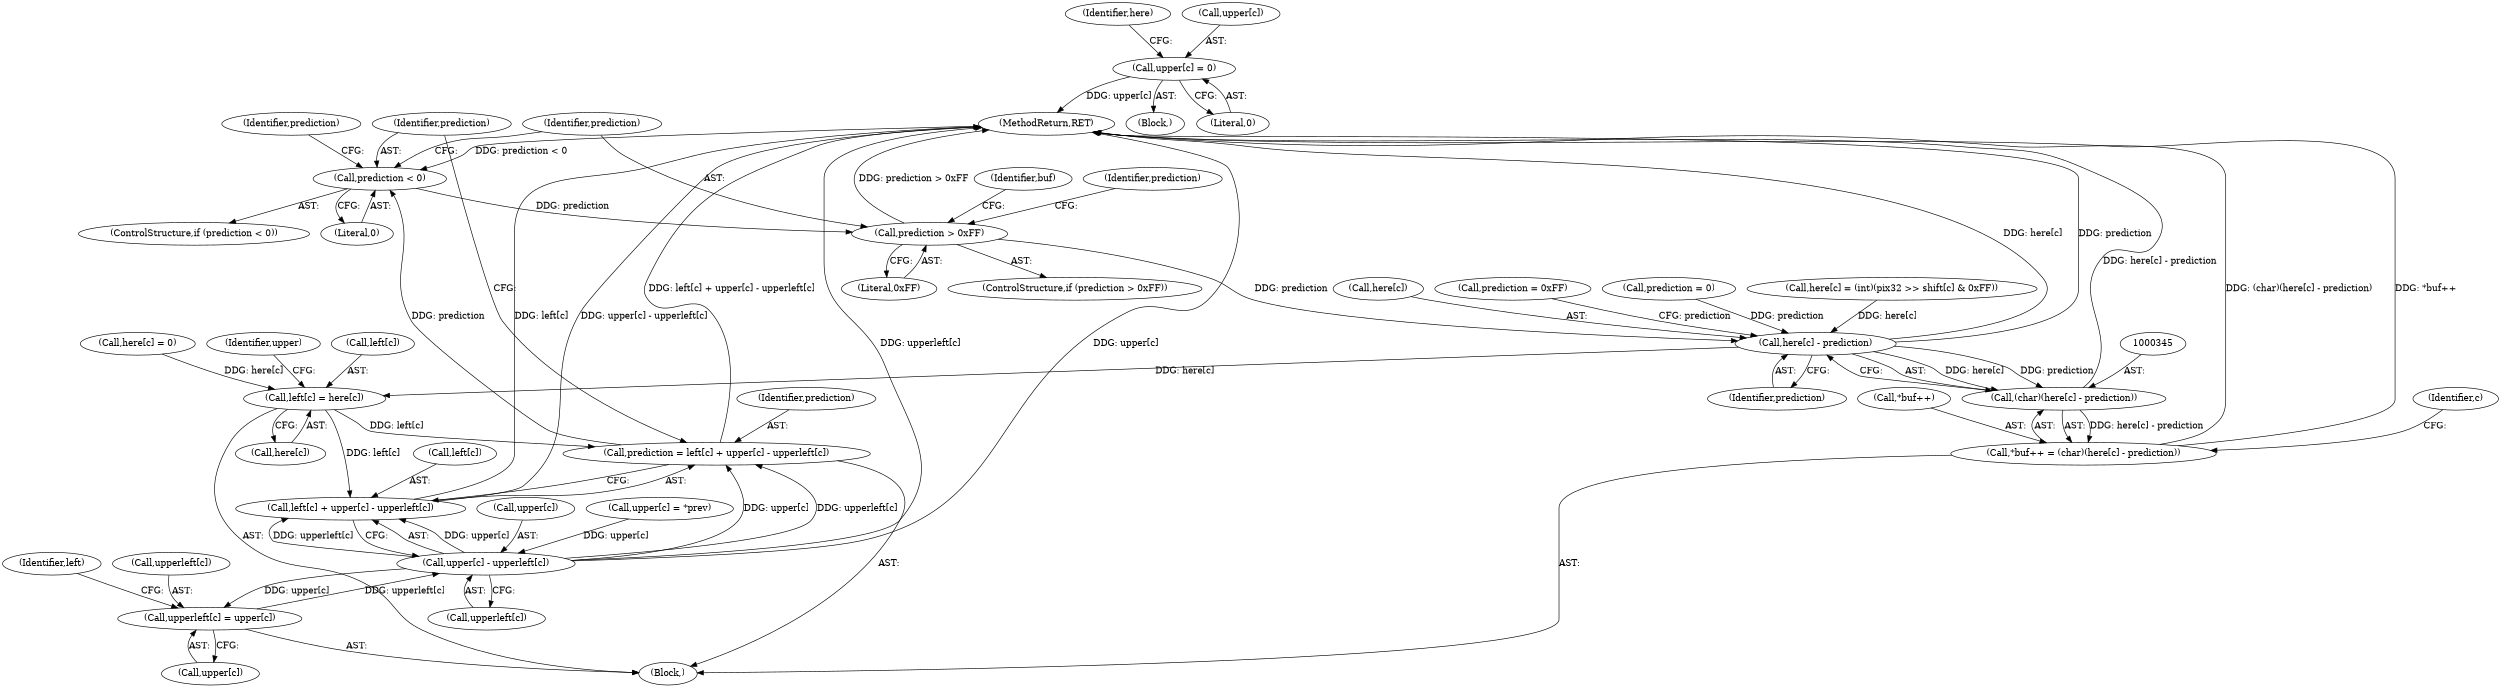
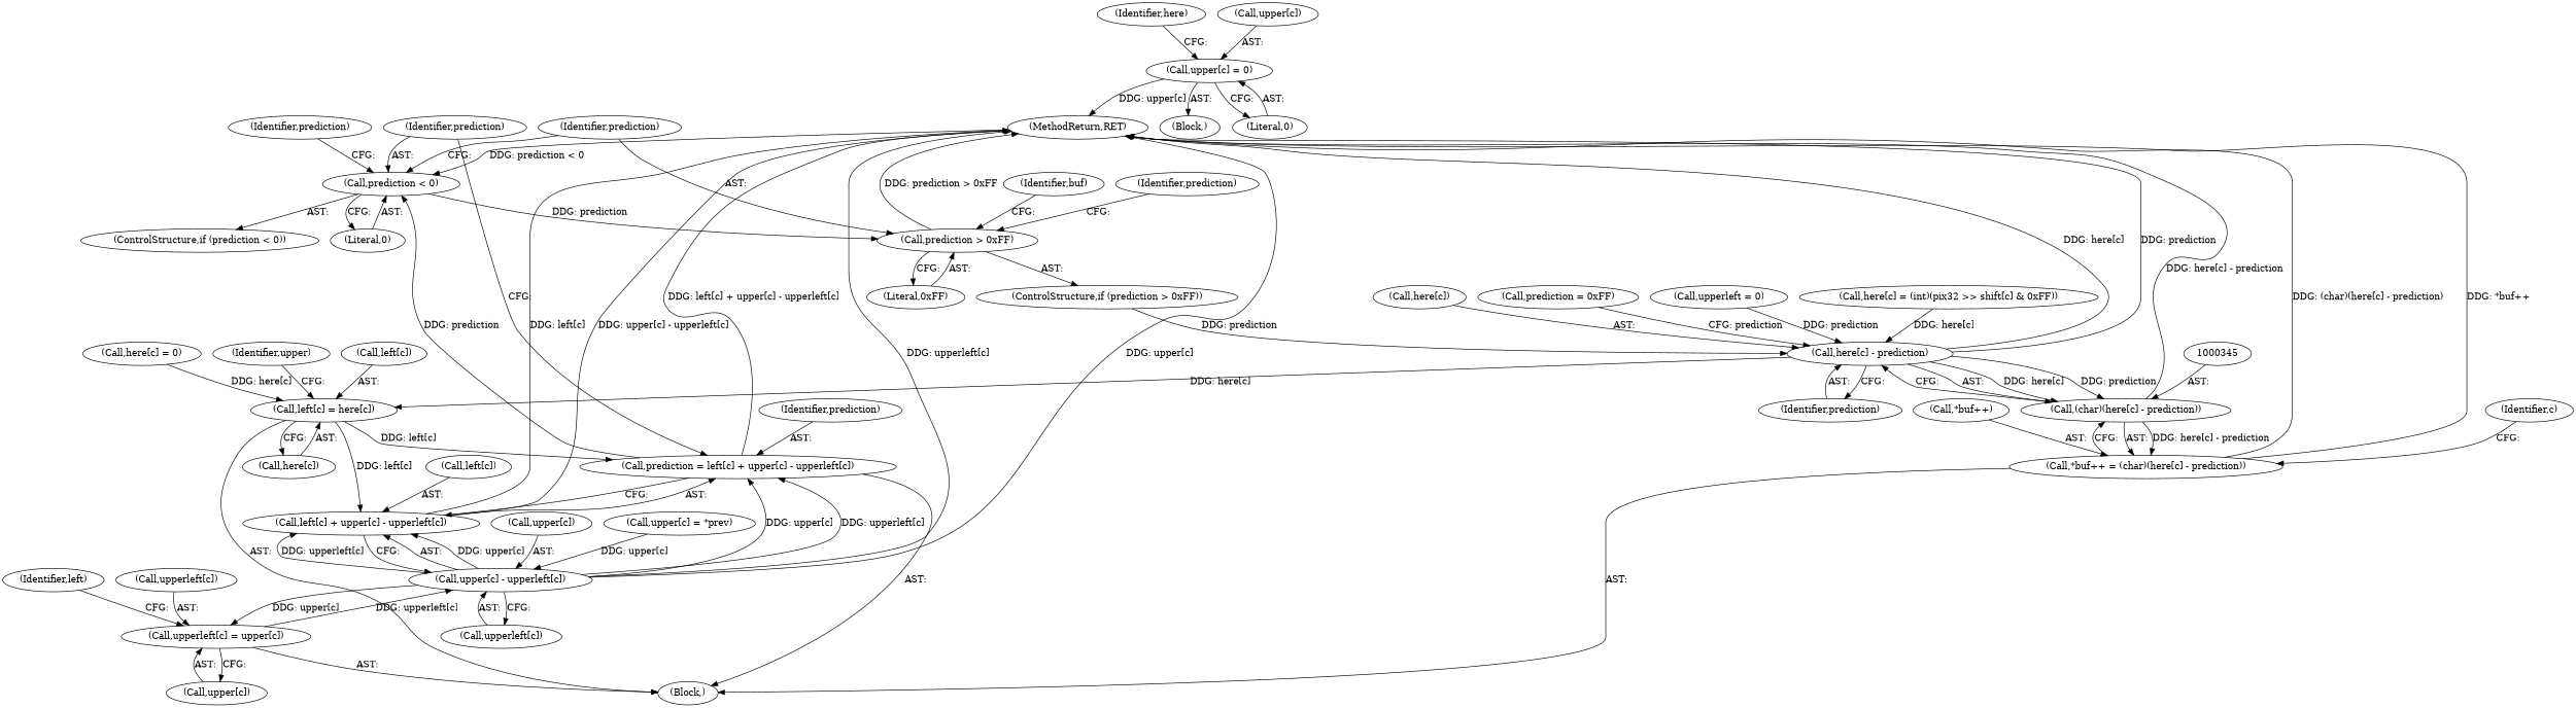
  digraph {
    n1 [label="(Call,upper[c] = 0)"]
    n2 [label="(MethodReturn,RET)"]
    n3 [label="(Block,)"]
    n4 [label="(Literal,0)"]
    n5 [label="(Call,upperleft[c] = upper[c])"]
    n6 [label="(Call,upper[c] - upperleft[c])"]
    n7 [label="(Block,)"]
    n8 [label="(Call,upper[c])"]
    n9 [label="(Call,prediction < 0)"]
    n10 [label="(Call,prediction = left[c] + upper[c] - upperleft[c])"]
    n11 [label="(Call,left[c] + upper[c] - upperleft[c])"]
    n12 [label="(Call,upperleft[c])"]
    n13 [label="(Call,prediction > 0xFF)"]
    n14 [label="(ControlStructure,if (prediction < 0))"]
    n15 [label="(Literal,0)"]
    n16 [label="(Call,here[c] - prediction)"]
    n17 [label="(ControlStructure,if (prediction > 0xFF))"]
    n18 [label="(Literal,0xFF)"]
    n19 [label="(Call,left[c] = here[c])"]
    n20 [label="(Call,(char)(here[c] - prediction))"]
    n21 [label="(Identifier,prediction)"]
    n22 [label="(Call,here[c])"]
    n23 [label="(Call,*buf++ = (char)(here[c] - prediction))"]
    n24 [label="(Call,here[c])"]
    n25 [label="(Identifier,c)"]
    n26 [label="(Call,upper[c])"]
    n27 [label="(Identifier,prediction)"]
    n28 [label="(Call,here[c] = 0)"]
    n29 [label="(Identifier,here)"]
    n30 [label="(Identifier,prediction)"]
    n31 [label="(Call,upper[c] = *prev)"]
    n32 [label="(Identifier,buf)"]
    n33 [label="(Call,left[c])"]
    n34 [label="(Identifier,upper)"]
    n35 [label="(Call,prediction = 0xFF)"]
    n36 [label="(Call,left[c])"]
    n37 [label="(Call,*buf++)"]
    n38 [label="(Identifier,prediction)"]
    n39 [label="(Identifier,prediction)"]
-   n40 [label="(Call,prediction = 0)"]
+   n40 [label="(Call,upperleft = 0)"]
    n41 [label="(Identifier,left)"]
    n42 [label="(Call,upperleft[c])"]
    n43 [label="(Call,upper[c])"]
    n44 [label="(Identifier,prediction)"]
    n45 [label="(Call,here[c] = (int)(pix32 >> shift[c] & 0xFF))"]
    1000345
    n1 -> n2 [label="DDG: upper[c]"]
    n1 -> n3 [label="AST: "]
    n1 -> n4 [label="CFG: "]
    n2 -> n9 [label="DDG: prediction < 0"]
    n4 -> n1 [label="AST: "]
    n5 -> n6 [label="DDG: upperleft[c]"]
    n5 -> n7 [label="AST: "]
    n5 -> n8 [label="CFG: "]
    n6 -> n2 [label="DDG: upperleft[c]"]
    n6 -> n2 [label="DDG: upper[c]"]
    n6 -> n5 [label="DDG: upper[c]"]
    n6 -> n10 [label="DDG: upper[c]"]
    n6 -> n10 [label="DDG: upperleft[c]"]
    n6 -> n11 [label="AST: "]
    n6 -> n11 [label="DDG: upper[c]"]
    n6 -> n11 [label="DDG: upperleft[c]"]
    n6 -> n12 [label="CFG: "]
    n8 -> n5 [label="AST: "]
    n9 -> n13 [label="DDG: prediction"]
    n9 -> n14 [label="AST: "]
    n9 -> n15 [label="CFG: "]
    n10 -> n2 [label="DDG: left[c] + upper[c] - upperleft[c]"]
    n10 -> n7 [label="AST: "]
    n10 -> n9 [label="DDG: prediction"]
    n10 -> n11 [label="CFG: "]
    n11 -> n2 [label="DDG: upper[c] - upperleft[c]"]
    n11 -> n2 [label="DDG: left[c]"]
    n11 -> n6 [label="CFG: "]
    n11 -> n10 [label="AST: "]
    n12 -> n6 [label="AST: "]
    n13 -> n2 [label="DDG: prediction > 0xFF"]
-   n13 -> n16 [label="DDG: prediction"]
+   n17 -> n16 [label="DDG: prediction"]
    n13 -> n17 [label="AST: "]
    n13 -> n18 [label="CFG: "]
    n15 -> n9 [label="AST: "]
    n16 -> n2 [label="DDG: here[c]"]
    n16 -> n2 [label="DDG: prediction"]
    n16 -> n19 [label="DDG: here[c]"]
    n16 -> n20 [label="AST: "]
    n16 -> n20 [label="DDG: here[c]"]
    n16 -> n20 [label="DDG: prediction"]
    n16 -> n21 [label="CFG: "]
    n18 -> n13 [label="AST: "]
    n19 -> n7 [label="AST: "]
    n19 -> n10 [label="DDG: left[c]"]
    n19 -> n11 [label="DDG: left[c]"]
    n19 -> n22 [label="CFG: "]
    n20 -> n2 [label="DDG: here[c] - prediction"]
    n20 -> n16 [label="CFG: "]
    n20 -> n23 [label="AST: "]
    n20 -> n23 [label="DDG: here[c] - prediction"]
    n21 -> n16 [label="AST: "]
    n22 -> n19 [label="AST: "]
    n23 -> n2 [label="DDG: (char)(here[c] - prediction)"]
    n23 -> n2 [label="DDG: *buf++"]
    n23 -> n7 [label="AST: "]
-   n23 -> n20 [label="AST: "]
+   n23 -> n20 [label="CFG: "]
    n24 -> n16 [label="AST: "]
    n25 -> n23 [label="CFG: "]
    n26 -> n6 [label="AST: "]
    n27 -> n9 [label="CFG: "]
    n28 -> n19 [label="DDG: here[c]"]
    n29 -> n1 [label="CFG: "]
    n30 -> n10 [label="AST: "]
    n31 -> n6 [label="DDG: upper[c]"]
    n32 -> n13 [label="CFG: "]
    n33 -> n11 [label="AST: "]
    n34 -> n19 [label="CFG: "]
    n35 -> n16 [label="CFG: prediction"]
    n36 -> n19 [label="AST: "]
    n37 -> n23 [label="AST: "]
    n38 -> n13 [label="CFG: "]
    n39 -> n9 [label="CFG: "]
    n39 -> n13 [label="AST: "]
    n40 -> n16 [label="DDG: prediction"]
    n41 -> n5 [label="CFG: "]
    n42 -> n5 [label="AST: "]
    n43 -> n1 [label="AST: "]
    n44 -> n9 [label="AST: "]
    n44 -> n10 [label="CFG: "]
    n45 -> n16 [label="DDG: here[c]"]
    1000345 -> n20 [label="AST: "]
  }
